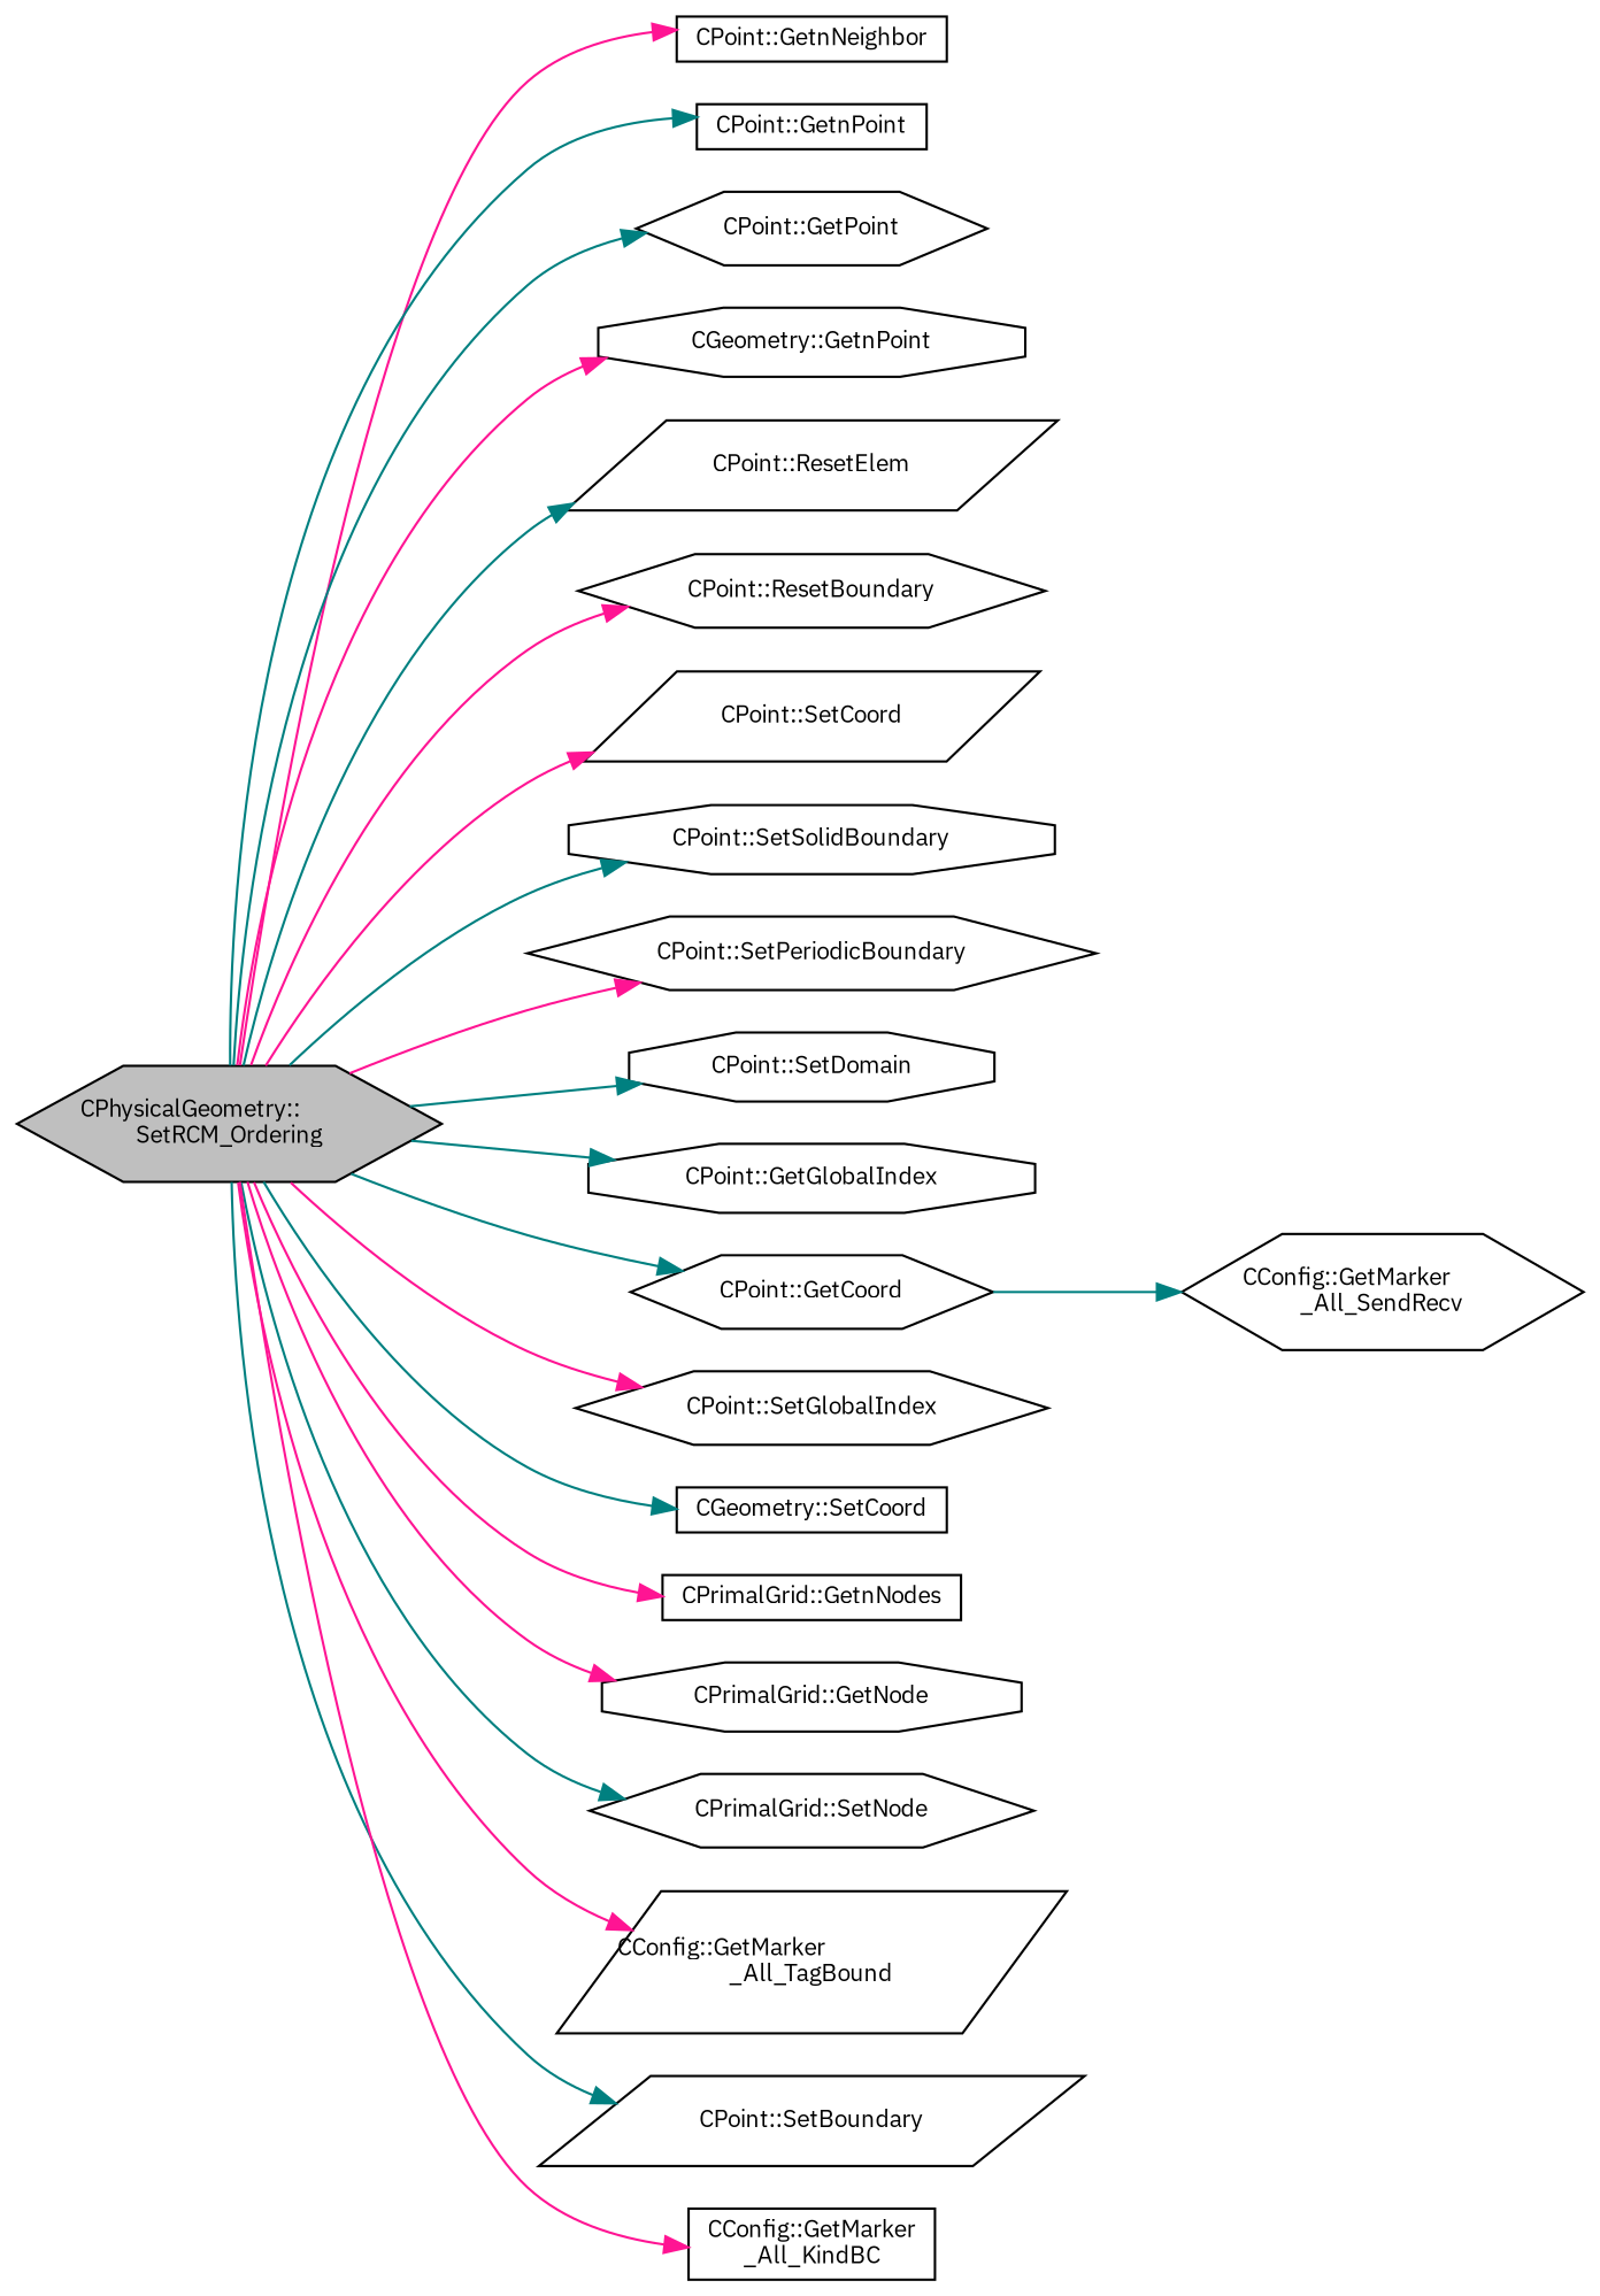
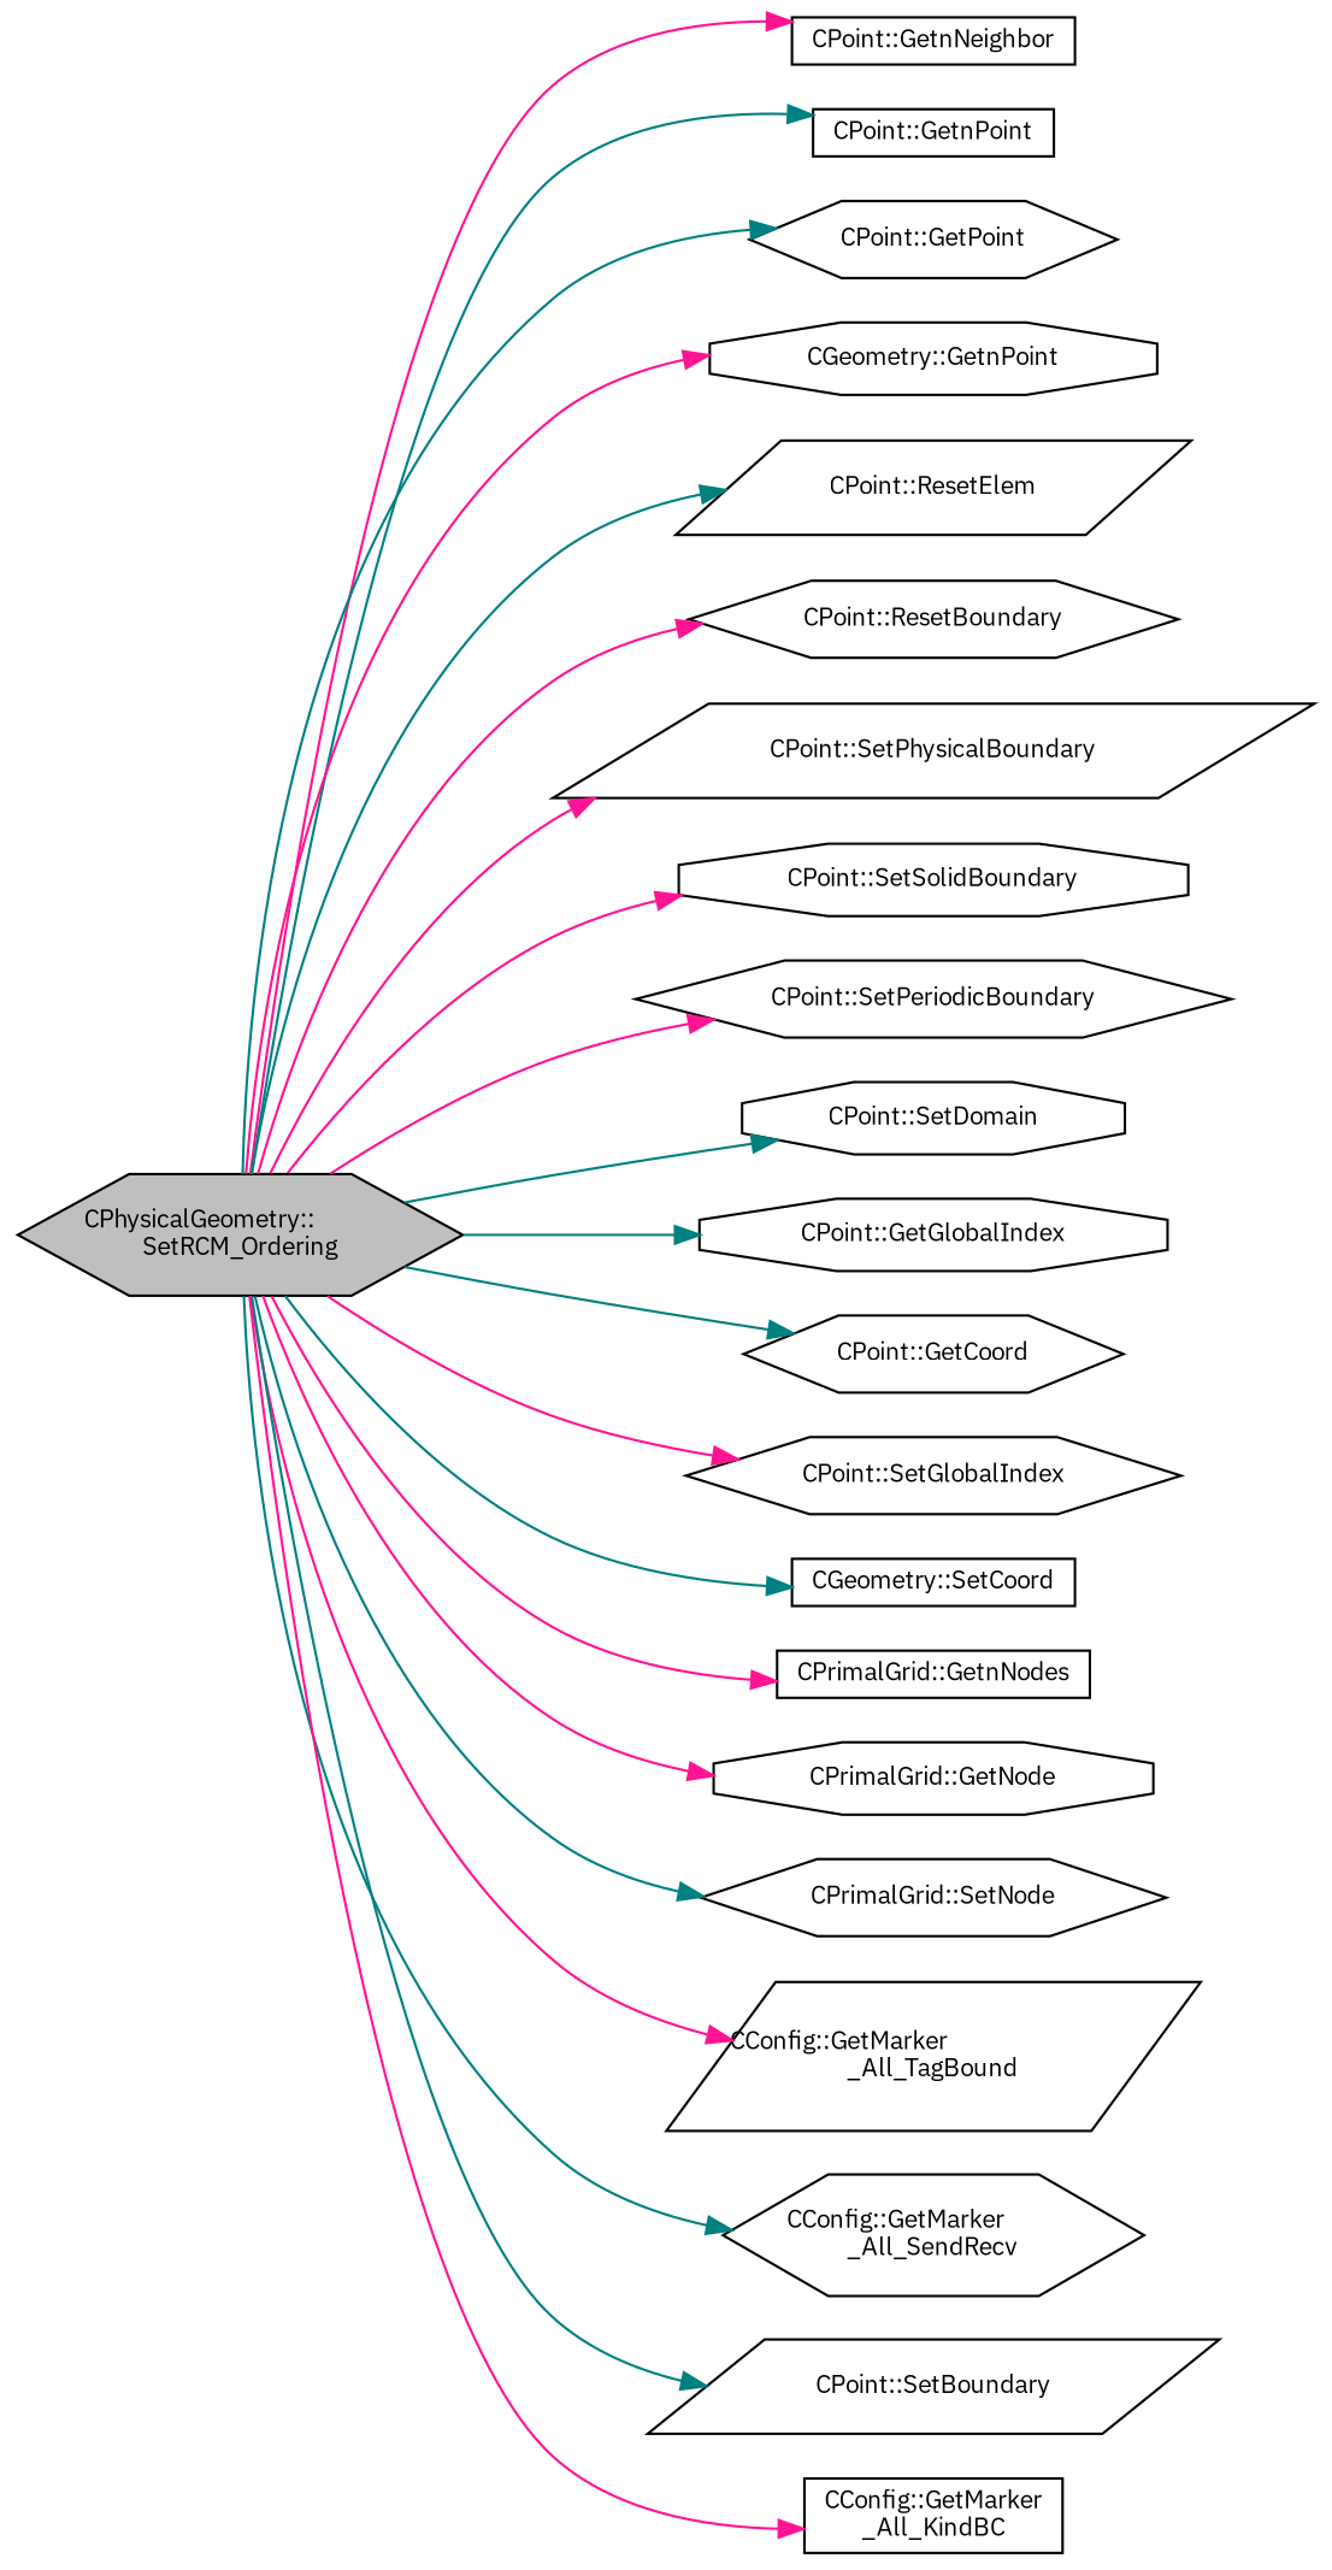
  digraph {
    fontname="IBM Plex Sans"
    rankdir=LR
    node [color=black fillcolor=white fontname="IBM Plex Sans" fontsize=10 shape=hexagon style=filled]
    edge [color=deeppink fontname="IBM Plex Sans" fontsize=10 labelfontname=Helvetica labelfontsize=10 style=solid]
    n1 [fillcolor=grey75 fontcolor=black height=0.2 label="CPhysicalGeometry::\lSetRCM_Ordering" width=0.4]
    n2 [height=0.2 label="CPoint::GetnNeighbor" shape=box width=0.4]
    n3 [height=0.2 label="CPoint::GetnPoint" shape=box width=0.4]
    n4 [height=0.2 label="CPoint::GetPoint" width=0.4]
    n5 [height=0.2 label="CGeometry::GetnPoint" shape=octagon width=0.4]
    n6 [height=0.2 label="CPoint::ResetElem" shape=parallelogram width=0.4]
    n7 [height=0.2 label="CPoint::ResetBoundary" width=0.4]
-   n8 [height=0.2 label="CPoint::SetCoord" shape=parallelogram width=0.4]
+   n8 [height=0.2 label="CPoint::SetPhysicalBoundary" shape=parallelogram width=0.4]
    n9 [height=0.2 label="CPoint::SetSolidBoundary" shape=octagon width=0.4]
    n10 [height=0.2 label="CPoint::SetPeriodicBoundary" width=0.4]
    n11 [height=0.2 label="CPoint::SetDomain" shape=octagon width=0.4]
    n12 [height=0.2 label="CPoint::GetGlobalIndex" shape=octagon width=0.4]
    n13 [height=0.2 label="CPoint::GetCoord" width=0.4]
    n14 [height=0.2 label="CPoint::SetGlobalIndex" width=0.4]
    n15 [height=0.2 label="CGeometry::SetCoord" shape=box width=0.4]
    n16 [height=0.2 label="CPrimalGrid::GetnNodes" shape=box width=0.4]
    n17 [height=0.2 label="CPrimalGrid::GetNode" shape=octagon width=0.4]
    n18 [height=0.2 label="CPrimalGrid::SetNode" width=0.4]
    n19 [height=0.2 label="CConfig::GetMarker\l_All_TagBound" shape=parallelogram width=0.4]
    n20 [height=0.2 label="CConfig::GetMarker\l_All_SendRecv" width=0.4]
    n21 [height=0.2 label="CPoint::SetBoundary" shape=parallelogram width=0.4]
    n22 [height=0.2 label="CConfig::GetMarker\l_All_KindBC" shape=box width=0.4]
    n1 -> n2
    n1 -> n3 [color=teal]
    n1 -> n4 [color=teal]
    n1 -> n5
    n1 -> n6 [color=teal]
    n1 -> n7
    n1 -> n8
-   n1 -> n9 [color=teal]
+   n1 -> n9
    n1 -> n10
    n1 -> n11 [color=teal]
    n1 -> n12 [color=teal]
    n1 -> n13 [color=teal]
    n1 -> n14
    n1 -> n15 [color=teal]
    n1 -> n16
    n1 -> n17
    n1 -> n18 [color=teal]
    n1 -> n19
-   n13 -> n20 [color=teal]
+   n1 -> n20 [color=teal]
    n1 -> n21 [color=teal]
    n1 -> n22
  }
